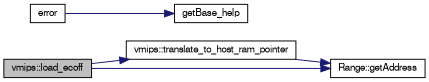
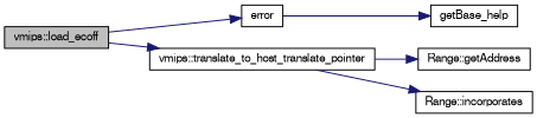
  digraph {
    rankdir=LR
    node [color=black fillcolor=white fontname=FreeSans fontsize=10 shape=record style=filled]
    edge [color=midnightblue fontname=FreeSans fontsize=10 labelfontname=FreeSans labelfontsize=10 style=solid]
    n1 [fillcolor=grey75 fontcolor=black height=0.2 label="vmips::load_ecoff" width=0.4]
    n2 [height=0.2 label=error width=0.4]
-   n3 [height=0.2 label="vmips::translate_to_host_ram_pointer" width=0.4]
+   n3 [height=0.2 label="vmips::translate_to_host_translate_pointer" width=0.4]
    n4 [height=0.2 label=getBase_help width=0.4]
    n5 [height=0.2 label="Range::getAddress" width=0.4]
-   n1 -> n5
+   n6 [height=0.2 label="Range::incorporates" width=0.4]
+   n1 -> n2
    n1 -> n3
    n2 -> n4
    n3 -> n5
+   n3 -> n6
  }
